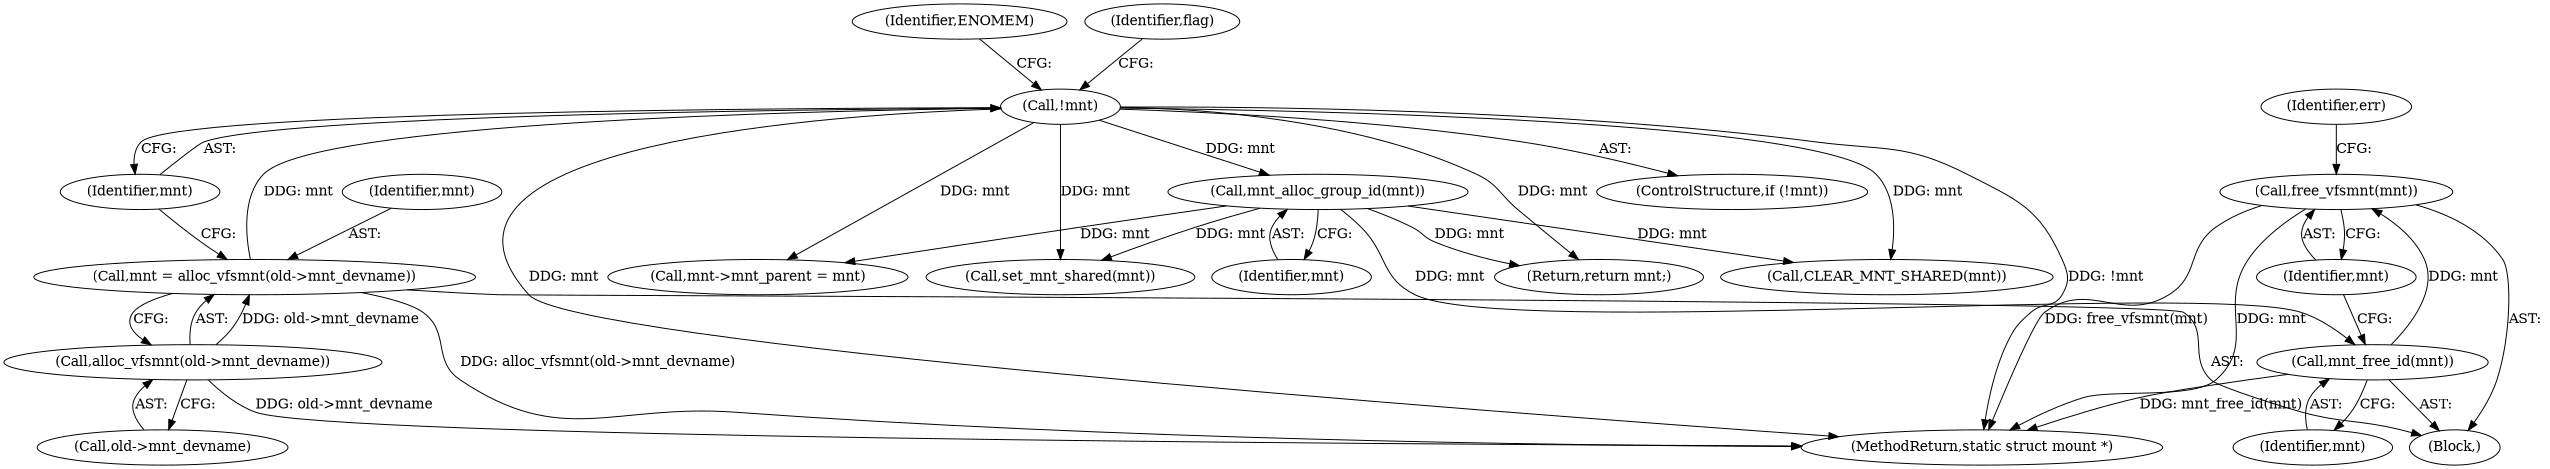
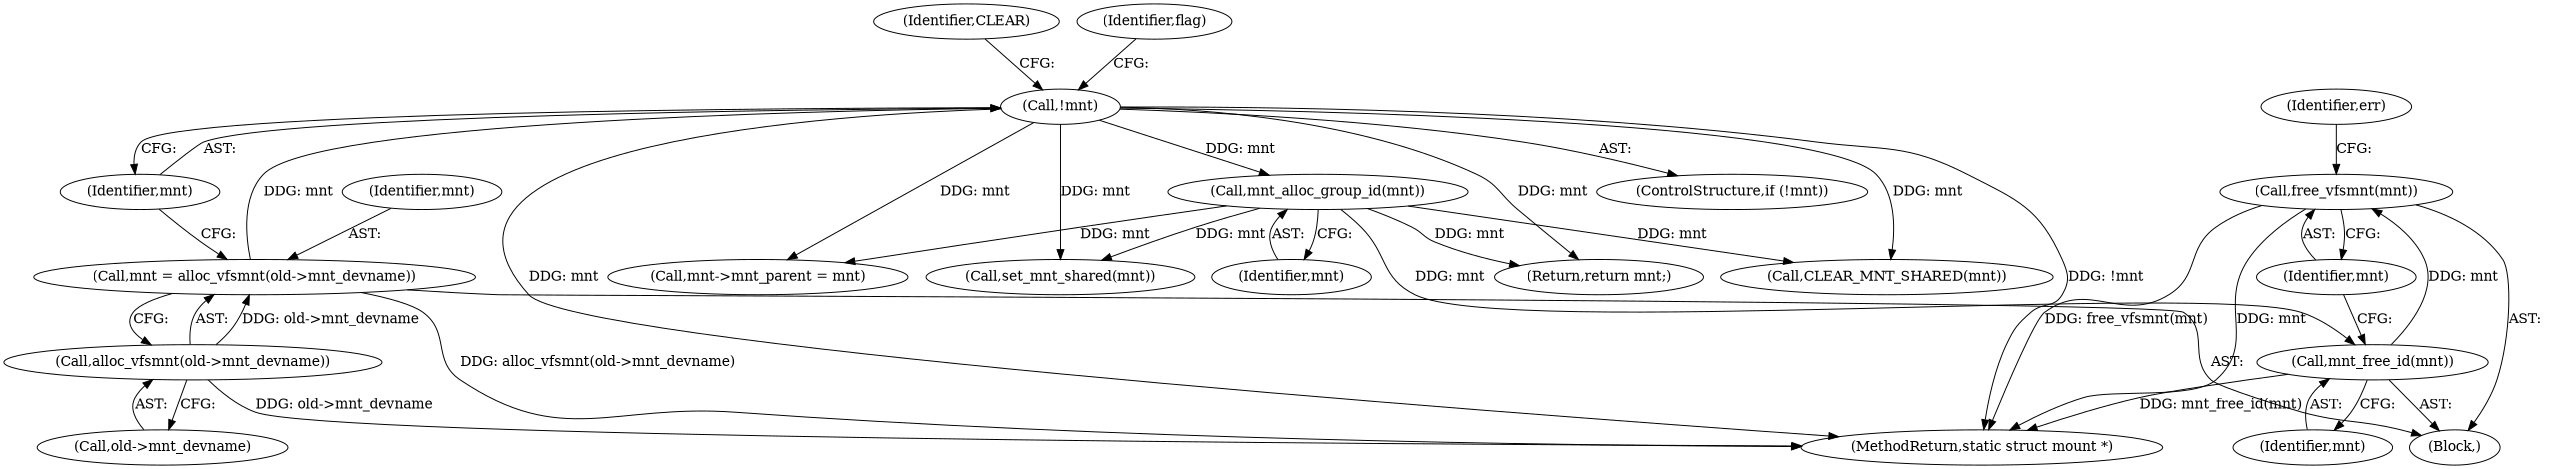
  digraph {
    n1 [label="(Call,free_vfsmnt(mnt))"]
    n2 [label="(Block,)"]
    n3 [label="(Identifier,mnt)"]
    n4 [label="(MethodReturn,static struct mount *)"]
    n5 [label="(Call,mnt_free_id(mnt))"]
    n6 [label="(Identifier,mnt)"]
    n7 [label="(Call,mnt_alloc_group_id(mnt))"]
    n8 [label="(Call,mnt->mnt_parent = mnt)"]
    n9 [label="(Call,set_mnt_shared(mnt))"]
    n10 [label="(Return,return mnt;)"]
    n11 [label="(Call,CLEAR_MNT_SHARED(mnt))"]
    n12 [label="(Identifier,mnt)"]
    n13 [label="(Call,!mnt)"]
    n14 [label="(Identifier,mnt)"]
    n15 [label="(ControlStructure,if (!mnt))"]
    n16 [label="(Call,mnt = alloc_vfsmnt(old->mnt_devname))"]
    n17 [label="(Call,alloc_vfsmnt(old->mnt_devname))"]
    n18 [label="(Call,old->mnt_devname)"]
-   n19 [label="(Identifier,ENOMEM)"]
+   n19 [label="(Identifier,CLEAR)"]
    n20 [label="(Identifier,err)"]
    n21 [label="(Identifier,mnt)"]
    n22 [label="(Identifier,flag)"]
    n1 -> n2 [label="AST: "]
    n1 -> n3 [label="CFG: "]
    n1 -> n4 [label="DDG: free_vfsmnt(mnt)"]
    n1 -> n4 [label="DDG: mnt"]
    n3 -> n1 [label="AST: "]
    n3 -> n5 [label="CFG: "]
    n5 -> n1 [label="DDG: mnt"]
    n5 -> n2 [label="AST: "]
    n5 -> n4 [label="DDG: mnt_free_id(mnt)"]
    n5 -> n6 [label="CFG: "]
    n6 -> n5 [label="AST: "]
    n7 -> n5 [label="DDG: mnt"]
    n7 -> n8 [label="DDG: mnt"]
    n7 -> n9 [label="DDG: mnt"]
    n7 -> n10 [label="DDG: mnt"]
    n7 -> n11 [label="DDG: mnt"]
    n7 -> n12 [label="CFG: "]
    n12 -> n7 [label="AST: "]
    n13 -> n4 [label="DDG: !mnt"]
    n13 -> n4 [label="DDG: mnt"]
    n13 -> n7 [label="DDG: mnt"]
    n13 -> n8 [label="DDG: mnt"]
    n13 -> n9 [label="DDG: mnt"]
    n13 -> n10 [label="DDG: mnt"]
    n13 -> n11 [label="DDG: mnt"]
    n13 -> n14 [label="CFG: "]
    n13 -> n15 [label="AST: "]
    n14 -> n13 [label="AST: "]
    n14 -> n16 [label="CFG: "]
    n16 -> n2 [label="AST: "]
    n16 -> n4 [label="DDG: alloc_vfsmnt(old->mnt_devname)"]
    n16 -> n13 [label="DDG: mnt"]
    n16 -> n17 [label="CFG: "]
    n17 -> n4 [label="DDG: old->mnt_devname"]
    n17 -> n16 [label="AST: "]
    n17 -> n16 [label="DDG: old->mnt_devname"]
    n17 -> n18 [label="CFG: "]
    n18 -> n17 [label="AST: "]
    n19 -> n13 [label="CFG: "]
    n20 -> n1 [label="CFG: "]
    n21 -> n16 [label="AST: "]
    n22 -> n13 [label="CFG: "]
  }
